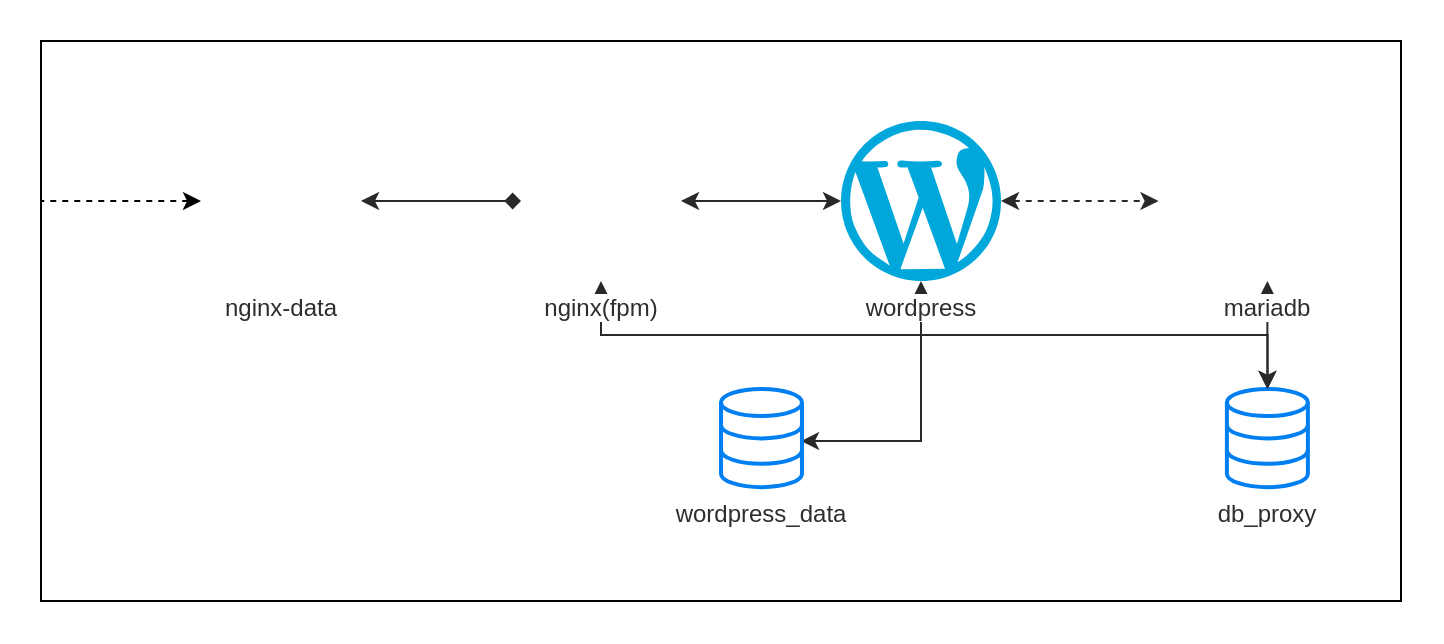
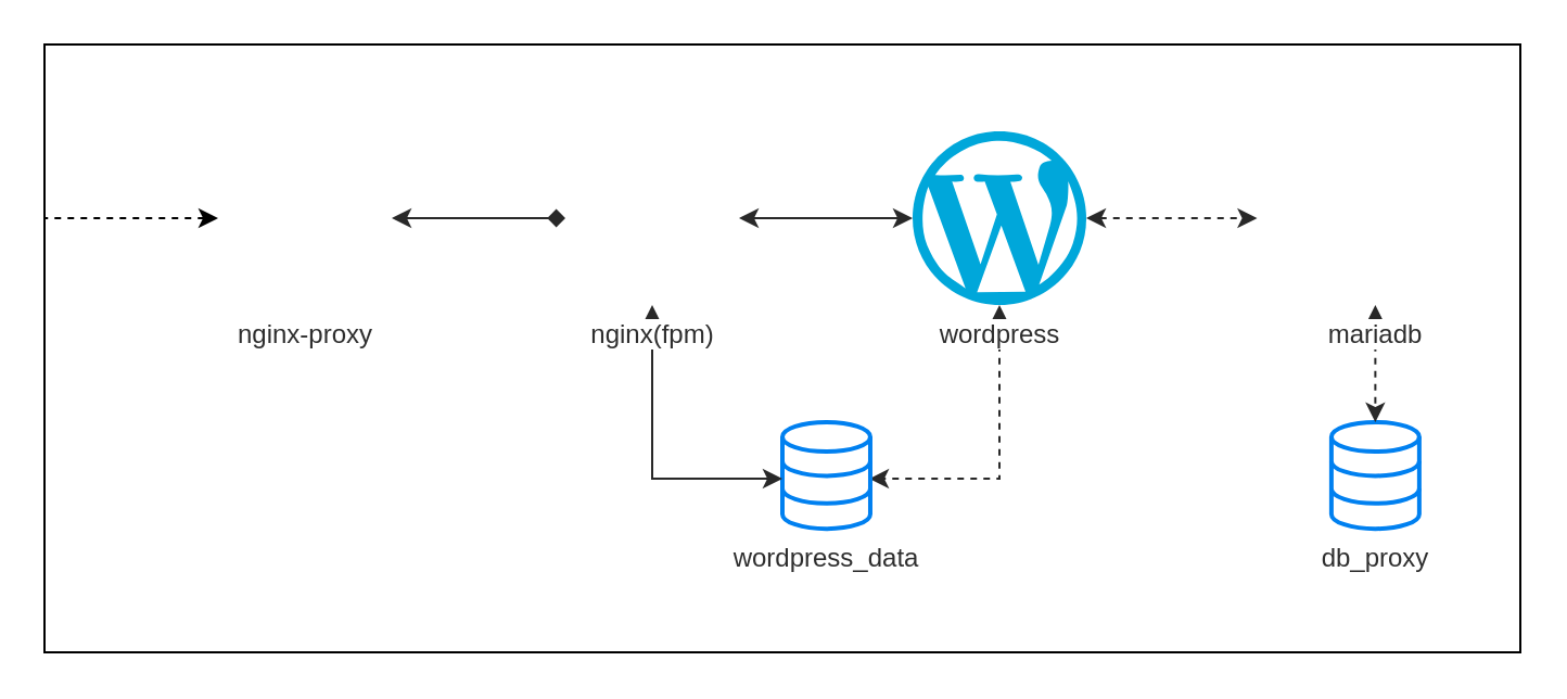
  <mxCell id="0" />
  <mxCell id="1" parent="0" />
  <mxCell id="2" value="" style="rounded=0;whiteSpace=wrap;html=1;labelBackgroundColor=#ffffff;fontColor=#2E2E2E;fillColor=#FFFFFF;" vertex="1" parent="1"><mxGeometry x="20" y="20" width="680" height="280" as="geometry" /></mxCell>
- <mxCell id="3" style="edgeStyle=orthogonalEdgeStyle;rounded=0;orthogonalLoop=1;jettySize=auto;html=1;entryX=0.988;entryY=0.53;entryDx=0;entryDy=0;entryPerimeter=0;startArrow=classic;startFill=1;fontColor=#2E2E2E;strokeColor=#292929;" edge="1" parent="1" source="5" target="10"><mxGeometry relative="1" as="geometry"><Array as="points"><mxPoint x="460" y="220" /></Array></mxGeometry></mxCell>
+ <mxCell id="3" style="edgeStyle=orthogonalEdgeStyle;rounded=0;orthogonalLoop=1;jettySize=auto;html=1;entryX=0.988;entryY=0.53;entryDx=0;entryDy=0;entryPerimeter=0;startArrow=classic;startFill=1;fontColor=#2E2E2E;strokeColor=#292929;dashed=1;" edge="1" parent="1" source="5" target="10"><mxGeometry relative="1" as="geometry"><Array as="points"><mxPoint x="460" y="220" /></Array></mxGeometry></mxCell>
  <mxCell id="4" style="edgeStyle=orthogonalEdgeStyle;rounded=0;orthogonalLoop=1;jettySize=auto;html=1;startArrow=classic;startFill=1;fontColor=#2E2E2E;strokeColor=#292929;dashed=1;" edge="1" parent="1" source="5" target="15"><mxGeometry relative="1" as="geometry" /></mxCell>
  <mxCell id="5" value="wordpress" style="dashed=0;outlineConnect=0;html=1;align=center;labelPosition=center;verticalLabelPosition=bottom;verticalAlign=top;shape=mxgraph.weblogos.wordpress_2;fillColor=#00A7DA;strokeColor=none;flipH=0;labelBackgroundColor=#ffffff;fontColor=#2E2E2E;" vertex="1" parent="1"><mxGeometry x="420" y="60" width="80" height="80" as="geometry" /></mxCell>
  <mxCell id="6" style="edgeStyle=orthogonalEdgeStyle;rounded=0;orthogonalLoop=1;jettySize=auto;html=1;exitX=1;exitY=0.5;exitDx=0;exitDy=0;startArrow=classic;startFill=1;fontColor=#2E2E2E;strokeColor=#292929;endArrow=diamond;" edge="1" parent="1" source="8" target="13"><mxGeometry relative="1" as="geometry" /></mxCell>
  <mxCell id="7" style="edgeStyle=orthogonalEdgeStyle;rounded=0;orthogonalLoop=1;jettySize=auto;html=1;exitX=0;exitY=0.5;exitDx=0;exitDy=0;startArrow=classic;startFill=1;endArrow=none;endFill=0;dashed=1;fontColor=#2E2E2E;" edge="1" parent="1" source="8"><mxGeometry relative="1" as="geometry"><mxPoint x="20" y="100" as="targetPoint" /></mxGeometry></mxCell>
- <mxCell id="8" value="nginx-data" style="shape=image;html=1;verticalAlign=top;verticalLabelPosition=bottom;labelBackgroundColor=#ffffff;imageAspect=0;aspect=fixed;image=https://cdn4.iconfinder.com/data/icons/logos-brands-5/24/nginx-128.png;flipH=0;fontColor=#2E2E2E;" vertex="1" parent="1"><mxGeometry x="100" y="60" width="80" height="80" as="geometry" /></mxCell>
+ <mxCell id="8" value="nginx-proxy" style="shape=image;html=1;verticalAlign=top;verticalLabelPosition=bottom;labelBackgroundColor=#ffffff;imageAspect=0;aspect=fixed;image=https://cdn4.iconfinder.com/data/icons/logos-brands-5/24/nginx-128.png;flipH=0;fontColor=#2E2E2E;" vertex="1" parent="1"><mxGeometry x="100" y="60" width="80" height="80" as="geometry" /></mxCell>
  <mxCell id="9" value="db_proxy" style="html=1;verticalLabelPosition=bottom;align=center;labelBackgroundColor=#ffffff;verticalAlign=top;strokeWidth=2;strokeColor=#0080F0;shadow=0;dashed=0;shape=mxgraph.ios7.icons.data;fontColor=#2E2E2E;fillColor=#FFFFFF;" vertex="1" parent="1"><mxGeometry x="612.95" y="194" width="40.49" height="49.1" as="geometry" /></mxCell>
  <mxCell id="10" value="wordpress_data" style="html=1;verticalLabelPosition=bottom;align=center;labelBackgroundColor=#ffffff;verticalAlign=top;strokeWidth=2;strokeColor=#0080F0;shadow=0;dashed=0;shape=mxgraph.ios7.icons.data;fontColor=#2E2E2E;fillColor=#FFFFFF;" vertex="1" parent="1"><mxGeometry x="360" y="194" width="40.49" height="49.1" as="geometry" /></mxCell>
- <mxCell id="11" style="edgeStyle=orthogonalEdgeStyle;rounded=0;orthogonalLoop=1;jettySize=auto;html=1;exitX=0.5;exitY=1;exitDx=0;exitDy=0;startArrow=classic;startFill=1;fontColor=#2E2E2E;strokeColor=#292929;" edge="1" parent="1" source="13" target="9"><mxGeometry relative="1" as="geometry" /></mxCell>
+ <mxCell id="11" style="edgeStyle=orthogonalEdgeStyle;rounded=0;orthogonalLoop=1;jettySize=auto;html=1;exitX=0.5;exitY=1;exitDx=0;exitDy=0;entryX=0;entryY=0.53;entryDx=0;entryDy=0;entryPerimeter=0;startArrow=classic;startFill=1;fontColor=#2E2E2E;strokeColor=#292929;" edge="1" parent="1" source="13" target="10"><mxGeometry relative="1" as="geometry" /></mxCell>
  <mxCell id="12" style="edgeStyle=orthogonalEdgeStyle;rounded=0;orthogonalLoop=1;jettySize=auto;html=1;startArrow=classic;startFill=1;fontColor=#2E2E2E;strokeColor=#292929;" edge="1" parent="1" source="13" target="5"><mxGeometry relative="1" as="geometry" /></mxCell>
  <mxCell id="13" value="nginx(fpm)" style="shape=image;html=1;verticalAlign=top;verticalLabelPosition=bottom;labelBackgroundColor=#ffffff;imageAspect=0;aspect=fixed;image=https://cdn4.iconfinder.com/data/icons/logos-brands-5/24/nginx-128.png;flipH=0;fontColor=#2E2E2E;" vertex="1" parent="1"><mxGeometry x="260" y="60" width="80" height="80" as="geometry" /></mxCell>
- <mxCell id="14" style="edgeStyle=orthogonalEdgeStyle;rounded=0;orthogonalLoop=1;jettySize=auto;html=1;startArrow=classic;startFill=1;fontColor=#2E2E2E;strokeColor=#292929;" edge="1" parent="1" source="15" target="9"><mxGeometry relative="1" as="geometry" /></mxCell>
+ <mxCell id="14" style="edgeStyle=orthogonalEdgeStyle;rounded=0;orthogonalLoop=1;jettySize=auto;html=1;startArrow=classic;startFill=1;fontColor=#2E2E2E;strokeColor=#292929;dashed=1;" edge="1" parent="1" source="15" target="9"><mxGeometry relative="1" as="geometry" /></mxCell>
  <mxCell id="15" value="mariadb" style="shape=image;verticalLabelPosition=bottom;labelBackgroundColor=#ffffff;verticalAlign=top;aspect=fixed;imageAspect=0;image=https://mariadb.org/wp-content/themes/twentynineteen-child/icons/logo_seal.svg;html=1;fontColor=#2E2E2E;" vertex="1" parent="1"><mxGeometry x="578.75" y="60" width="108.88" height="80" as="geometry" /></mxCell>
